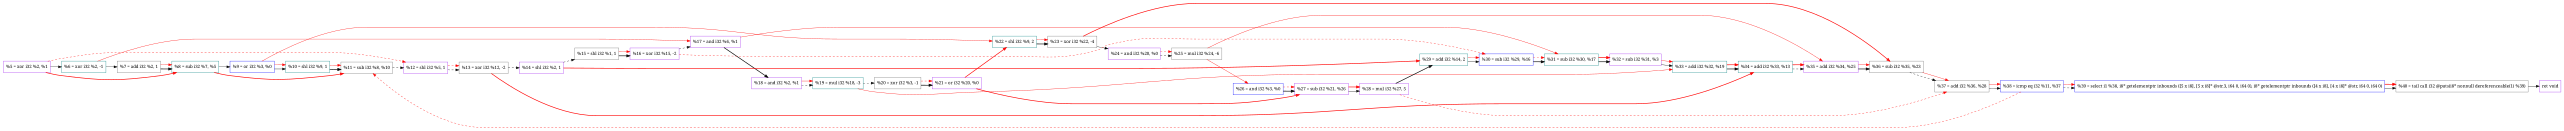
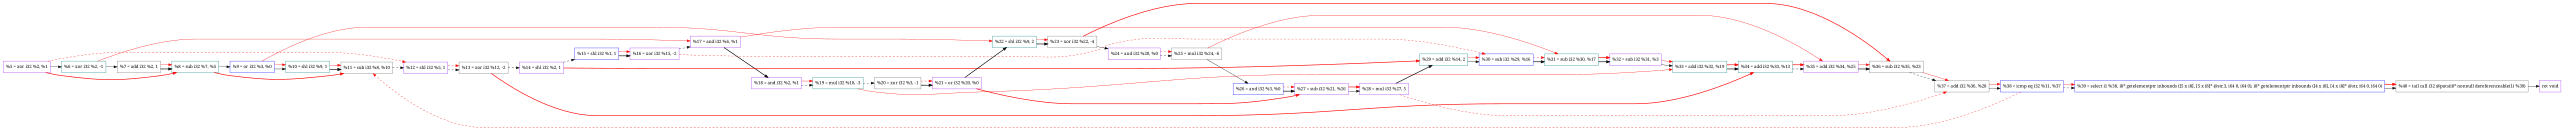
  digraph {
    fontname="Noto Serif"
    rankdir=LR
    node [color=purple fontname="Noto Serif" shape=record]
    edge [fontname="Noto Serif" style=solid color=red]
    n1 [label="  %5 = xor i32 %2, %1"]
    n2 [color=teal label="  %6 = xor i32 %2, -1"]
    n3 [color=teal label="  %8 = sub i32 %7, %5"]
    n4 [label="  %12 = shl i32 %5, 1"]
    n5 [color=gray40 label="  %7 = add i32 %2, 1"]
    n6 [label="  %17 = and i32 %6, %1"]
    n7 [color=blue label="  %9 = or i32 %3, %0"]
    n8 [color=gray40 label="  %11 = sub i32 %8, %10"]
    n9 [color=gray40 label="  %13 = xor i32 %12, -2"]
    n10 [label="  %18 = and i32 %2, %1"]
    n11 [color=teal label="  %31 = sub i32 %30, %17"]
    n12 [color=teal label="  %10 = shl i32 %9, 1"]
    n13 [color=teal label="  %22 = shl i32 %9, 2"]
    n14 [color=gray40 label="  %23 = xor i32 %22, -4"]
    n15 [color=blue label="  %38 = icmp eq i32 %11, %37"]
    n16 [color=blue label="  %39 = select i1 %38, i8* getelementptr inbounds ([5 x i8], [5 x i8]* @str.3, i64 0, i64 0), i8* getelementptr inbounds ([4 x i8], [4 x i8]* @str, i64 0, i64 0)"]
    n17 [label="  %14 = shl i32 %2, 1"]
    n18 [color=teal label="  %34 = add i32 %33, %13"]
-   n19 [color=gray40 label="  %15 = shl i32 %1, 1"]
+   n19 [color=blue label="  %15 = shl i32 %1, 1"]
    n20 [color=teal label="  %29 = add i32 %14, 2"]
    n21 [label="  %35 = add i32 %34, %25"]
    n22 [label="  %16 = xor i32 %15, -2"]
    n23 [color=blue label="  %30 = sub i32 %29, %16"]
    n24 [color=teal label="  %19 = mul i32 %18, -3"]
    n25 [label="  %32 = sub i32 %31, %3"]
    n26 [color=gray40 label="  %20 = xor i32 %3, -1"]
    n27 [color=teal label="  %33 = add i32 %32, %19"]
    n28 [label="  %21 = or i32 %20, %0"]
    n29 [label="  %27 = sub i32 %21, %26"]
    n30 [label="  %24 = and i32 %20, %0"]
    n31 [color=gray40 label="  %25 = mul i32 %24, -6"]
    n32 [label="  %28 = mul i32 %27, 5"]
    n33 [color=gray40 label="  %36 = sub i32 %35, %23"]
    n34 [color=gray40 label="  %37 = add i32 %36, %28"]
    n35 [color=blue label="  %26 = and i32 %3, %0"]
    n36 [color=gray40 label="  %40 = tail call i32 @puts(i8* nonnull dereferenceable(1) %39)"]
    n37 [label="  ret void"]
    n1 -> n2 [color=""]
    n1 -> n3 [style=bold]
    n1 -> n4 [style=dashed]
    n2 -> n5 [color=""]
    n2 -> n6
    n3 -> n7 [color=""]
    n3 -> n8 [style=bold]
    n4 -> n9 [style=dashed color=""]
    n4 -> n9 [style=dashed]
    n5 -> n3 [style=bold color=""]
    n5 -> n3
    n6 -> n10 [style=bold color=""]
    n6 -> n11
    n7 -> n12 [color=""]
    n7 -> n12
    n7 -> n13
    n8 -> n4 [style=dashed color=""]
    n9 -> n17 [style=dashed color=""]
    n9 -> n18 [style=bold]
    n10 -> n24 [style=dashed color=""]
    n10 -> n24
    n11 -> n25 [style=bold color=""]
    n11 -> n25 [style=bold]
    n12 -> n8 [style=bold color=""]
    n12 -> n8
    n13 -> n14 [style=bold color=""]
    n13 -> n14
    n14 -> n30 [color=""]
    n14 -> n33 [style=bold]
    n15 -> n8 [style=dashed]
    n15 -> n16 [style=dashed color=""]
    n15 -> n16
    n16 -> n36 [color=""]
    n16 -> n36 [style=bold]
    n17 -> n19 [style=dashed color=""]
    n17 -> n20 [style=bold]
    n18 -> n21 [style=dashed color=""]
    n18 -> n21 [style=bold]
    n19 -> n22 [style=bold color=""]
    n19 -> n22
    n20 -> n23 [color=""]
    n20 -> n23
    n21 -> n33 [style=bold color=""]
    n21 -> n33
    n22 -> n6 [style=dashed color=""]
    n22 -> n23 [style=dashed]
    n23 -> n11 [style=bold color=""]
    n23 -> n11 [style=dashed]
    n24 -> n26 [style=dashed color=""]
    n24 -> n27
    n25 -> n27 [color=""]
    n25 -> n27
    n26 -> n28 [style=bold color=""]
    n26 -> n28 [style=dashed]
    n27 -> n18 [style=bold color=""]
    n27 -> n18 [style=bold]
-   n28 -> n13 [style=bold]
+   n28 -> n13 [style=bold color=""]
    n28 -> n29 [style=bold]
    n29 -> n32 [color=""]
    n29 -> n32 [style=bold]
    n30 -> n31 [style=dashed color=""]
    n30 -> n31 [style=dashed]
    n31 -> n21
-   n31 -> n35
+   n31 -> n35 [color=""]
    n32 -> n20 [style=bold color=""]
    n32 -> n34 [style=dashed]
    n33 -> n34 [style=dashed color=""]
    n33 -> n34
    n34 -> n15 [color=""]
    n34 -> n15
    n35 -> n29 [style=bold color=""]
    n35 -> n29 [style=dashed]
    n36 -> n37 [color=""]
  }
